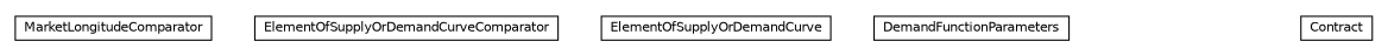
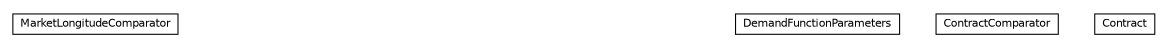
  digraph {
    nodesep=0.25
    ranksep=0.5
    node [fontcolor=black fontname=Helvetica fontsize=10.0 shape=plaintext]
    n1 [label=<<table title="cms.utils.MarketLongitudeComparator" border="0" cellborder="1" cellspacing="0" cellpadding="2" port="p" href="./MarketLongitudeComparator.html" target="_parent"> 		<tr><td><table border="0" cellspacing="0" cellpadding="1"> <tr><td align="center" balign="center"> MarketLongitudeComparator </td></tr> 		</table></td></tr> 		</table>>]
-   n2 [label=<<table title="cms.utils.ElementOfSupplyOrDemandCurveComparator" border="0" cellborder="1" cellspacing="0" cellpadding="2" port="p" href="./ElementOfSupplyOrDemandCurveComparator.html" target="_parent"> 		<tr><td><table border="0" cellspacing="0" cellpadding="1"> <tr><td align="center" balign="center"> ElementOfSupplyOrDemandCurveComparator </td></tr> 		</table></td></tr> 		</table>>]
-   n3 [label=<<table title="cms.utils.ElementOfSupplyOrDemandCurve" border="0" cellborder="1" cellspacing="0" cellpadding="2" port="p" href="./ElementOfSupplyOrDemandCurve.html" target="_parent"> 		<tr><td><table border="0" cellspacing="0" cellpadding="1"> <tr><td align="center" balign="center"> ElementOfSupplyOrDemandCurve </td></tr> 		</table></td></tr> 		</table>>]
    n4 [label=<<table title="cms.utils.DemandFunctionParameters" border="0" cellborder="1" cellspacing="0" cellpadding="2" port="p" href="./DemandFunctionParameters.html" target="_parent"> 		<tr><td><table border="0" cellspacing="0" cellpadding="1"> <tr><td align="center" balign="center"> DemandFunctionParameters </td></tr> 		</table></td></tr> 		</table>>]
+   n5 [label=<<table title="cms.utils.ContractComparator" border="0" cellborder="1" cellspacing="0" cellpadding="2" port="p" href="./ContractComparator.html" target="_parent"> 		<tr><td><table border="0" cellspacing="0" cellpadding="1"> <tr><td align="center" balign="center"> ContractComparator </td></tr> 		</table></td></tr> 		</table>>]
    n6 [label=<<table title="cms.utils.Contract" border="0" cellborder="1" cellspacing="0" cellpadding="2" port="p" href="./Contract.html" target="_parent"> 		<tr><td><table border="0" cellspacing="0" cellpadding="1"> <tr><td align="center" balign="center"> Contract </td></tr> 		</table></td></tr> 		</table>>]
  }
